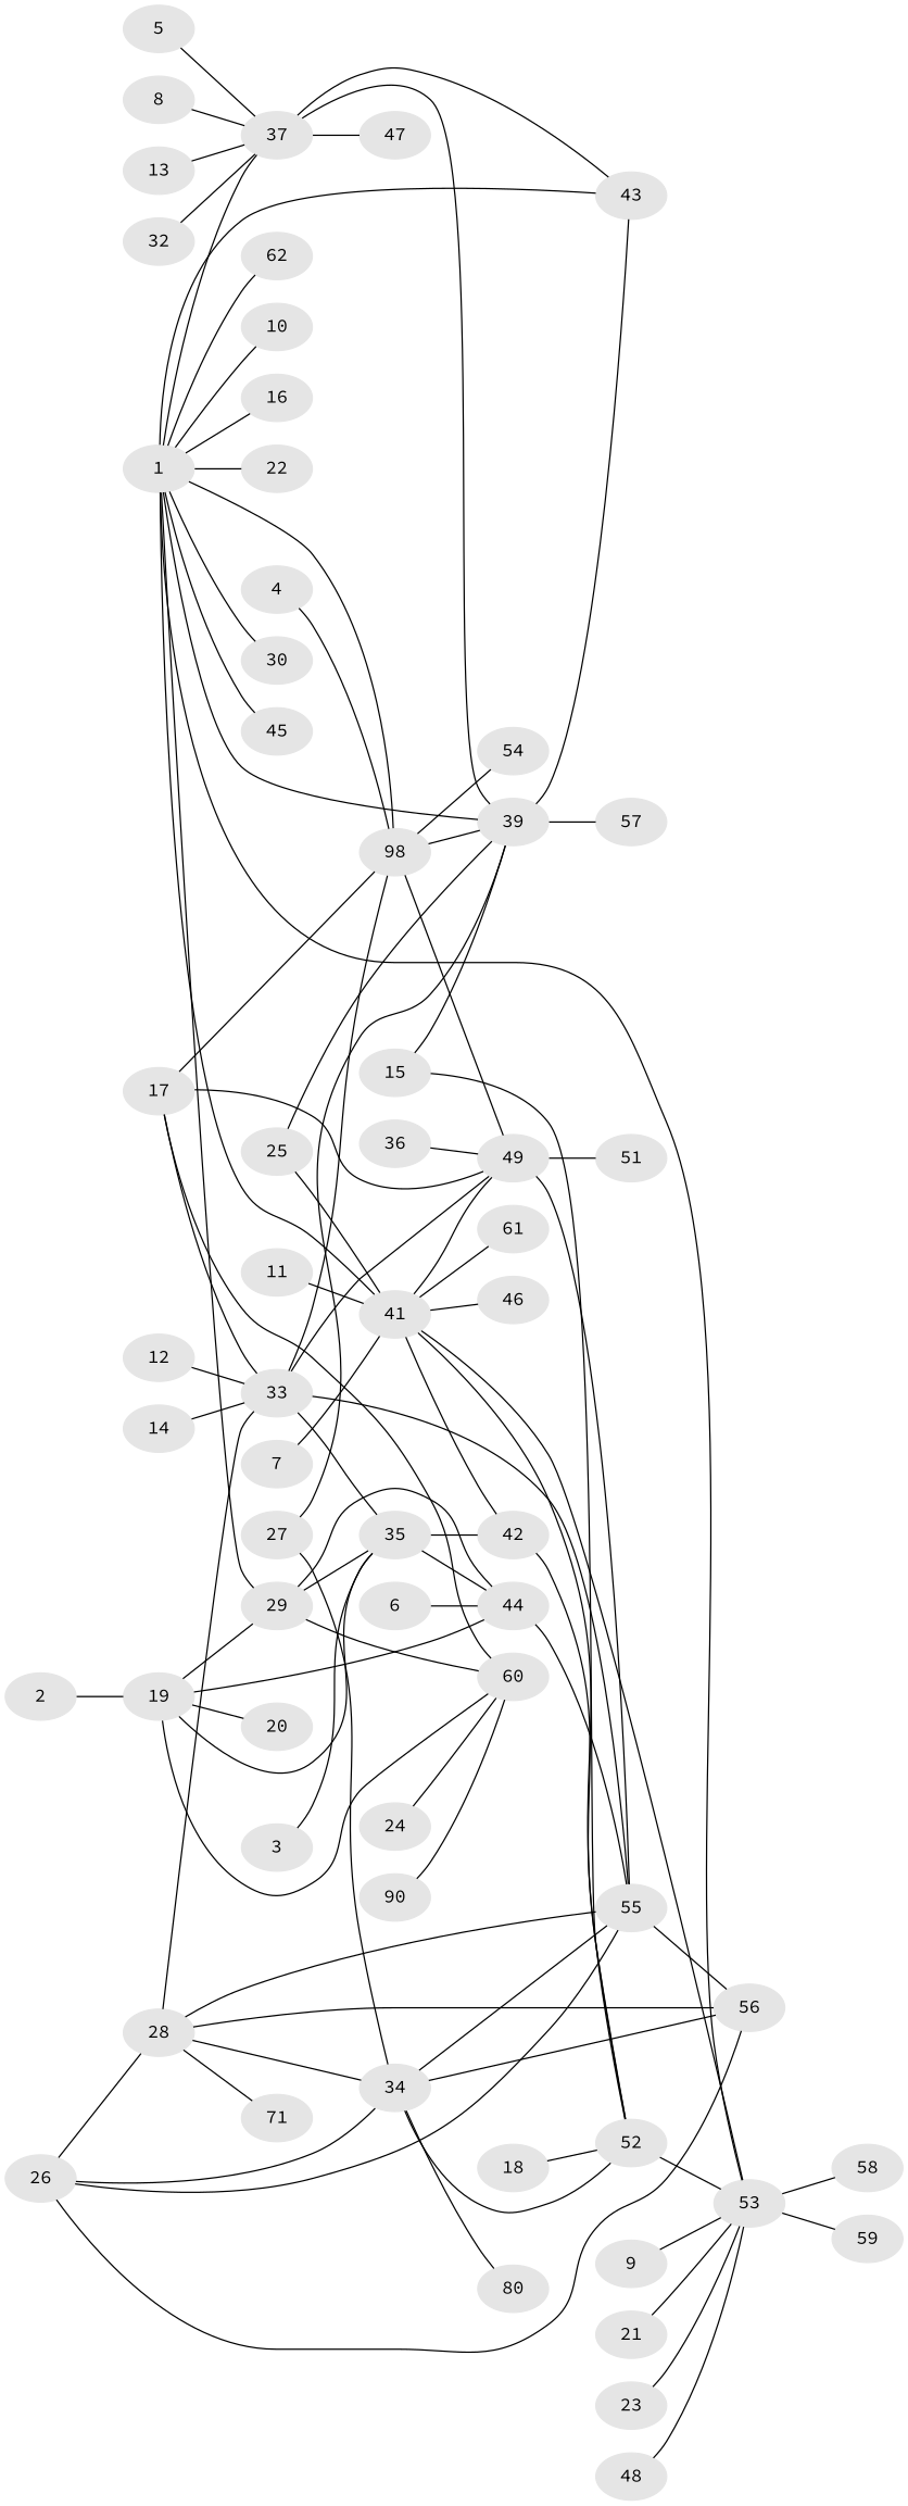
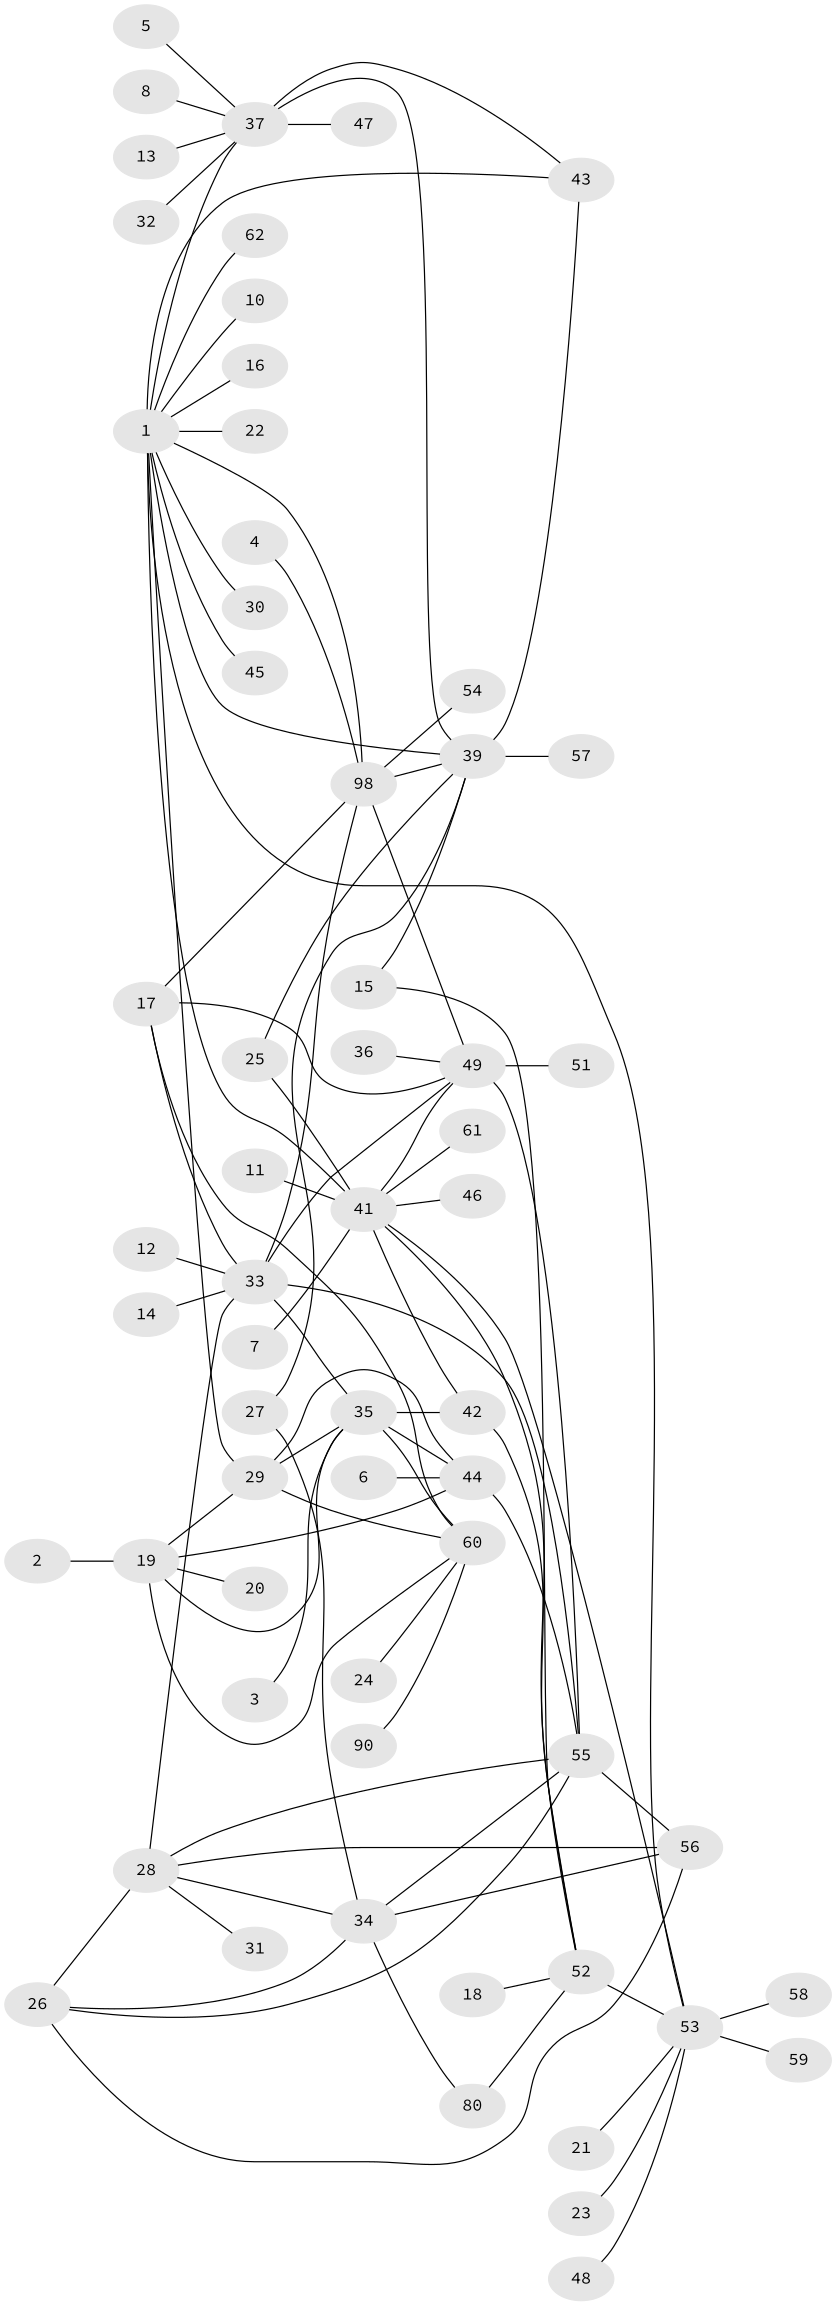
  graph {
    fontname="Source Code Pro"
    rankdir=LR
    node [color=gray90 fontname="Source Code Pro" style=filled]
    edge [fontname="Source Code Pro" weight=1.0]
    1
    10
    16
    22
    29
    30
    37
    n8 [label=98]
    39
    41
    43
    45
    53
    62
    35
    44
    60
    47
    49
    54
    57
    52
    42
    46
    61
    58
    59
    2
    19
    20
    3
    4
    5
    6
    55
    7
    8
-   9
    11
    12
    33
    13
    14
    15
    17
    51
    18
    21
    23
    24
    25
    26
    28
    34
    56
-   31 [label=71]
+   31
    n57 [label=80]
    27
    32
    36
    48
    n62 [label=90]
    1 -- 10
    1 -- 16
    1 -- 22
    1 -- 29
    1 -- 30
    1 -- 37 [weight=3.0]
    1 -- n8
    1 -- 39 [weight=3.0]
    1 -- 41
    1 -- 43 [weight=3.0]
    1 -- 45
    1 -- 53
    1 -- 62
    29 -- 35 [weight=2.0]
    29 -- 44 [weight=2.0]
    29 -- 60 [weight=2.0]
    37 -- 39
    37 -- 43
    37 -- 47
    n8 -- 39
    n8 -- 49 [weight=4.0]
    n8 -- 54
    39 -- 43
    39 -- 57
    41 -- 53
    41 -- 49
    41 -- 52 [weight=2.0]
    41 -- 42 [weight=2.0]
    41 -- 46
    41 -- 61
    53 -- 58
    53 -- 59
    35 -- 44
+   35 -- 60
    35 -- 42
    44 -- 55
    49 -- 55
    49 -- 51
    52 -- 53 [weight=2.0]
    42 -- 52 [weight=4.0]
    2 -- 19
    19 -- 29 [weight=2.0]
    19 -- 35
    19 -- 44
    19 -- 60
    19 -- 20
    3 -- 35
    4 -- n8
    5 -- 37
    6 -- 44
    55 -- 56
    7 -- 41
    8 -- 37
-   9 -- 53
    11 -- 41
    12 -- 33
    33 -- n8 [weight=2.0]
    33 -- 35
    33 -- 49 [weight=2.0]
    33 -- 55
    13 -- 37
    14 -- 33
    15 -- 39
    15 -- 52
    17 -- n8 [weight=2.0]
    17 -- 60
    17 -- 49 [weight=2.0]
    17 -- 33
    18 -- 52
    21 -- 53
    23 -- 53
    24 -- 60
    25 -- 39
    25 -- 41
    26 -- 55
    26 -- 28 [weight=2.0]
    26 -- 34
    26 -- 56
    28 -- 55 [weight=2.0]
    28 -- 33
    28 -- 34 [weight=2.0]
    28 -- 56 [weight=2.0]
    28 -- 31
-   34 -- 52
+   n57 -- 52
    34 -- 55
    34 -- 56
    34 -- n57
    27 -- 39
    27 -- 34
    32 -- 37
    36 -- 49
    48 -- 53
    n62 -- 60
  }
